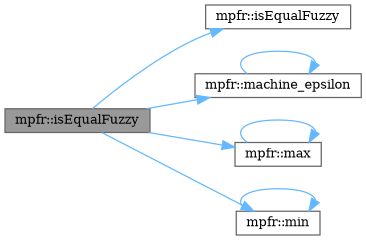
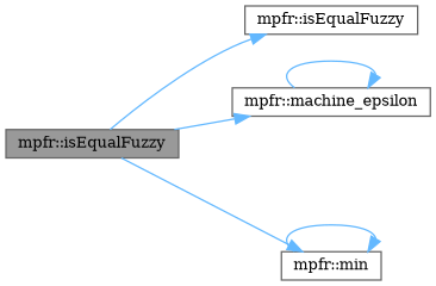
  digraph {
    rankdir=LR
    fontname="DejaVu Serif"
    node [color=grey40 fillcolor=white fontname="DejaVu Serif" fontsize=10 shape=box style=filled]
    edge [color=steelblue1 fontname="DejaVu Serif" fontsize=10 labelfontname=Helvetica labelfontsize=10 style=solid]
    n1 [color=gray40 fillcolor=grey60 fontcolor=black height=0.2 label="mpfr::isEqualFuzzy" width=0.4]
    n2 [height=0.2 label="mpfr::isEqualFuzzy" width=0.4]
    n3 [height=0.2 label="mpfr::machine_epsilon" width=0.4]
-   n4 [height=0.2 label="mpfr::max" width=0.4]
    n5 [height=0.2 label="mpfr::min" width=0.4]
    n1 -> n2
    n1 -> n3
-   n1 -> n4
    n1 -> n5
    n3 -> n3
-   n4 -> n4
    n5 -> n5
  }
